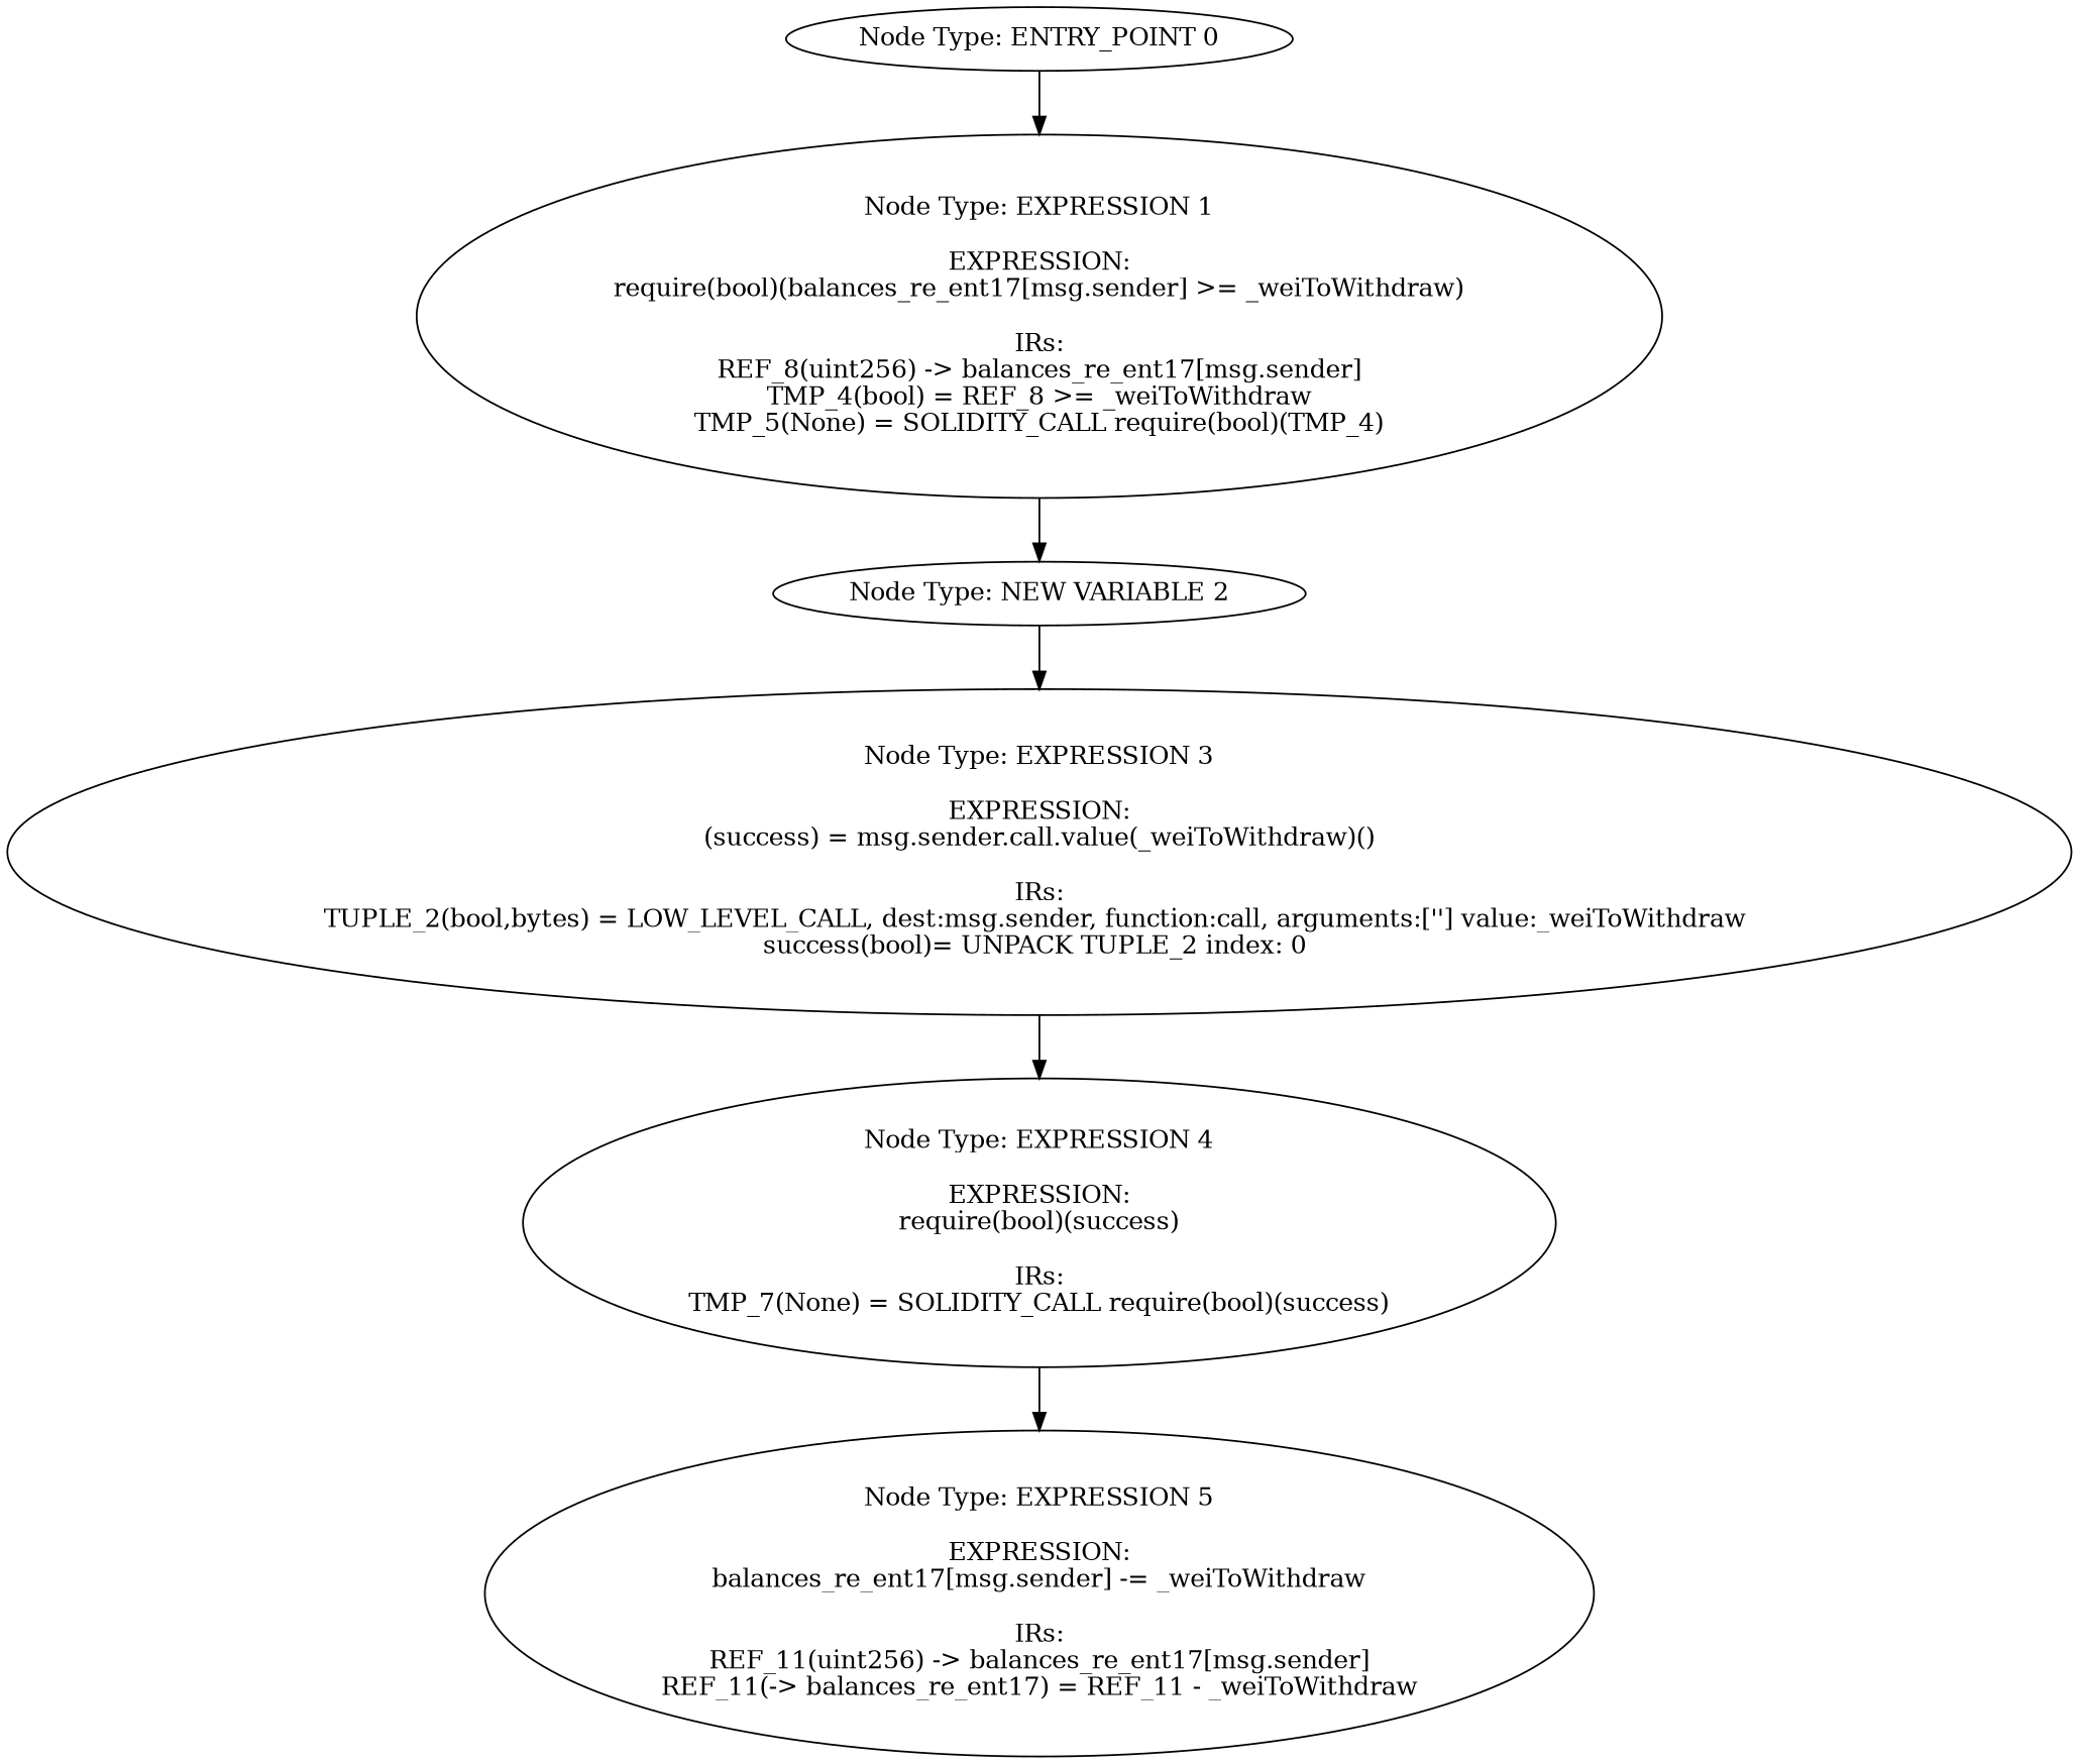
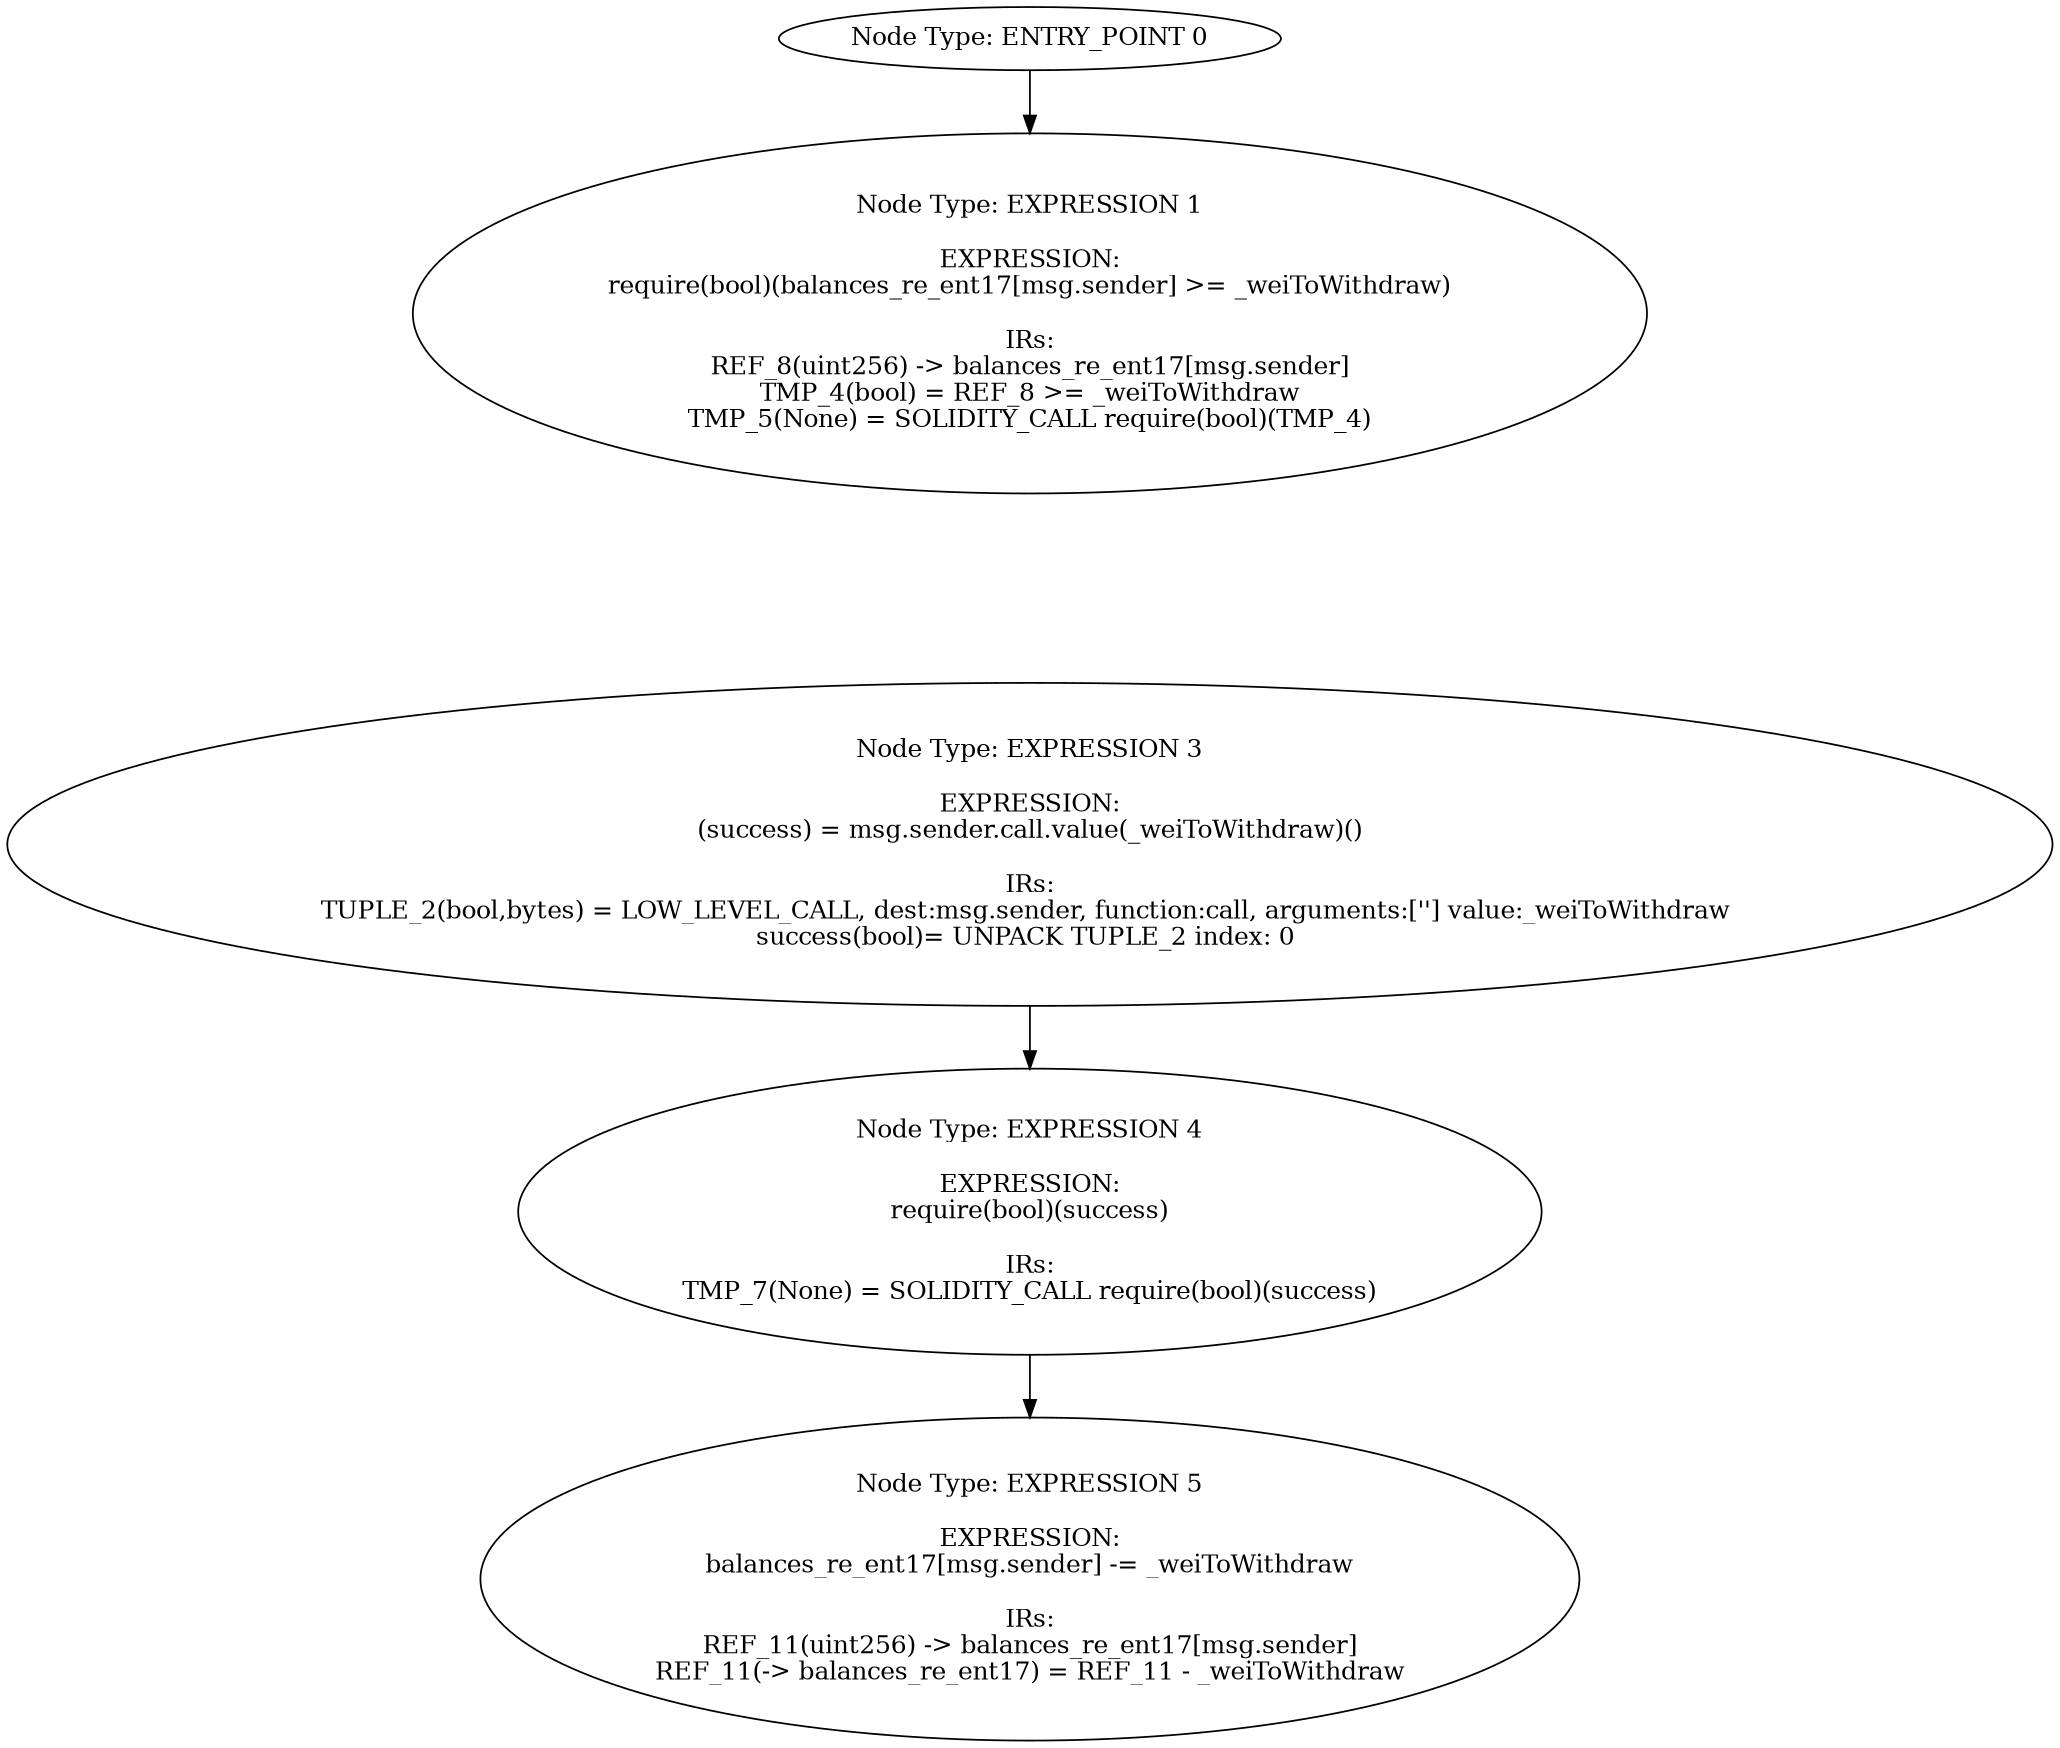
  digraph {
    n1 [label="Node Type: ENTRY_POINT 0\n"]
    n2 [label="Node Type: EXPRESSION 1\n\nEXPRESSION:\nrequire(bool)(balances_re_ent17[msg.sender] >= _weiToWithdraw)\n\nIRs:\nREF_8(uint256) -> balances_re_ent17[msg.sender]\nTMP_4(bool) = REF_8 >= _weiToWithdraw\nTMP_5(None) = SOLIDITY_CALL require(bool)(TMP_4)"]
-   n3 [label="Node Type: NEW VARIABLE 2\n"]
    n4 [label="Node Type: EXPRESSION 3\n\nEXPRESSION:\n(success) = msg.sender.call.value(_weiToWithdraw)()\n\nIRs:\nTUPLE_2(bool,bytes) = LOW_LEVEL_CALL, dest:msg.sender, function:call, arguments:[''] value:_weiToWithdraw \nsuccess(bool)= UNPACK TUPLE_2 index: 0 "]
    n5 [label="Node Type: EXPRESSION 4\n\nEXPRESSION:\nrequire(bool)(success)\n\nIRs:\nTMP_7(None) = SOLIDITY_CALL require(bool)(success)"]
    n6 [label="Node Type: EXPRESSION 5\n\nEXPRESSION:\nbalances_re_ent17[msg.sender] -= _weiToWithdraw\n\nIRs:\nREF_11(uint256) -> balances_re_ent17[msg.sender]\nREF_11(-> balances_re_ent17) = REF_11 - _weiToWithdraw"]
    n1 -> n2
-   n2 -> n3
-   n3 -> n4
    n4 -> n5
    n5 -> n6
  }
